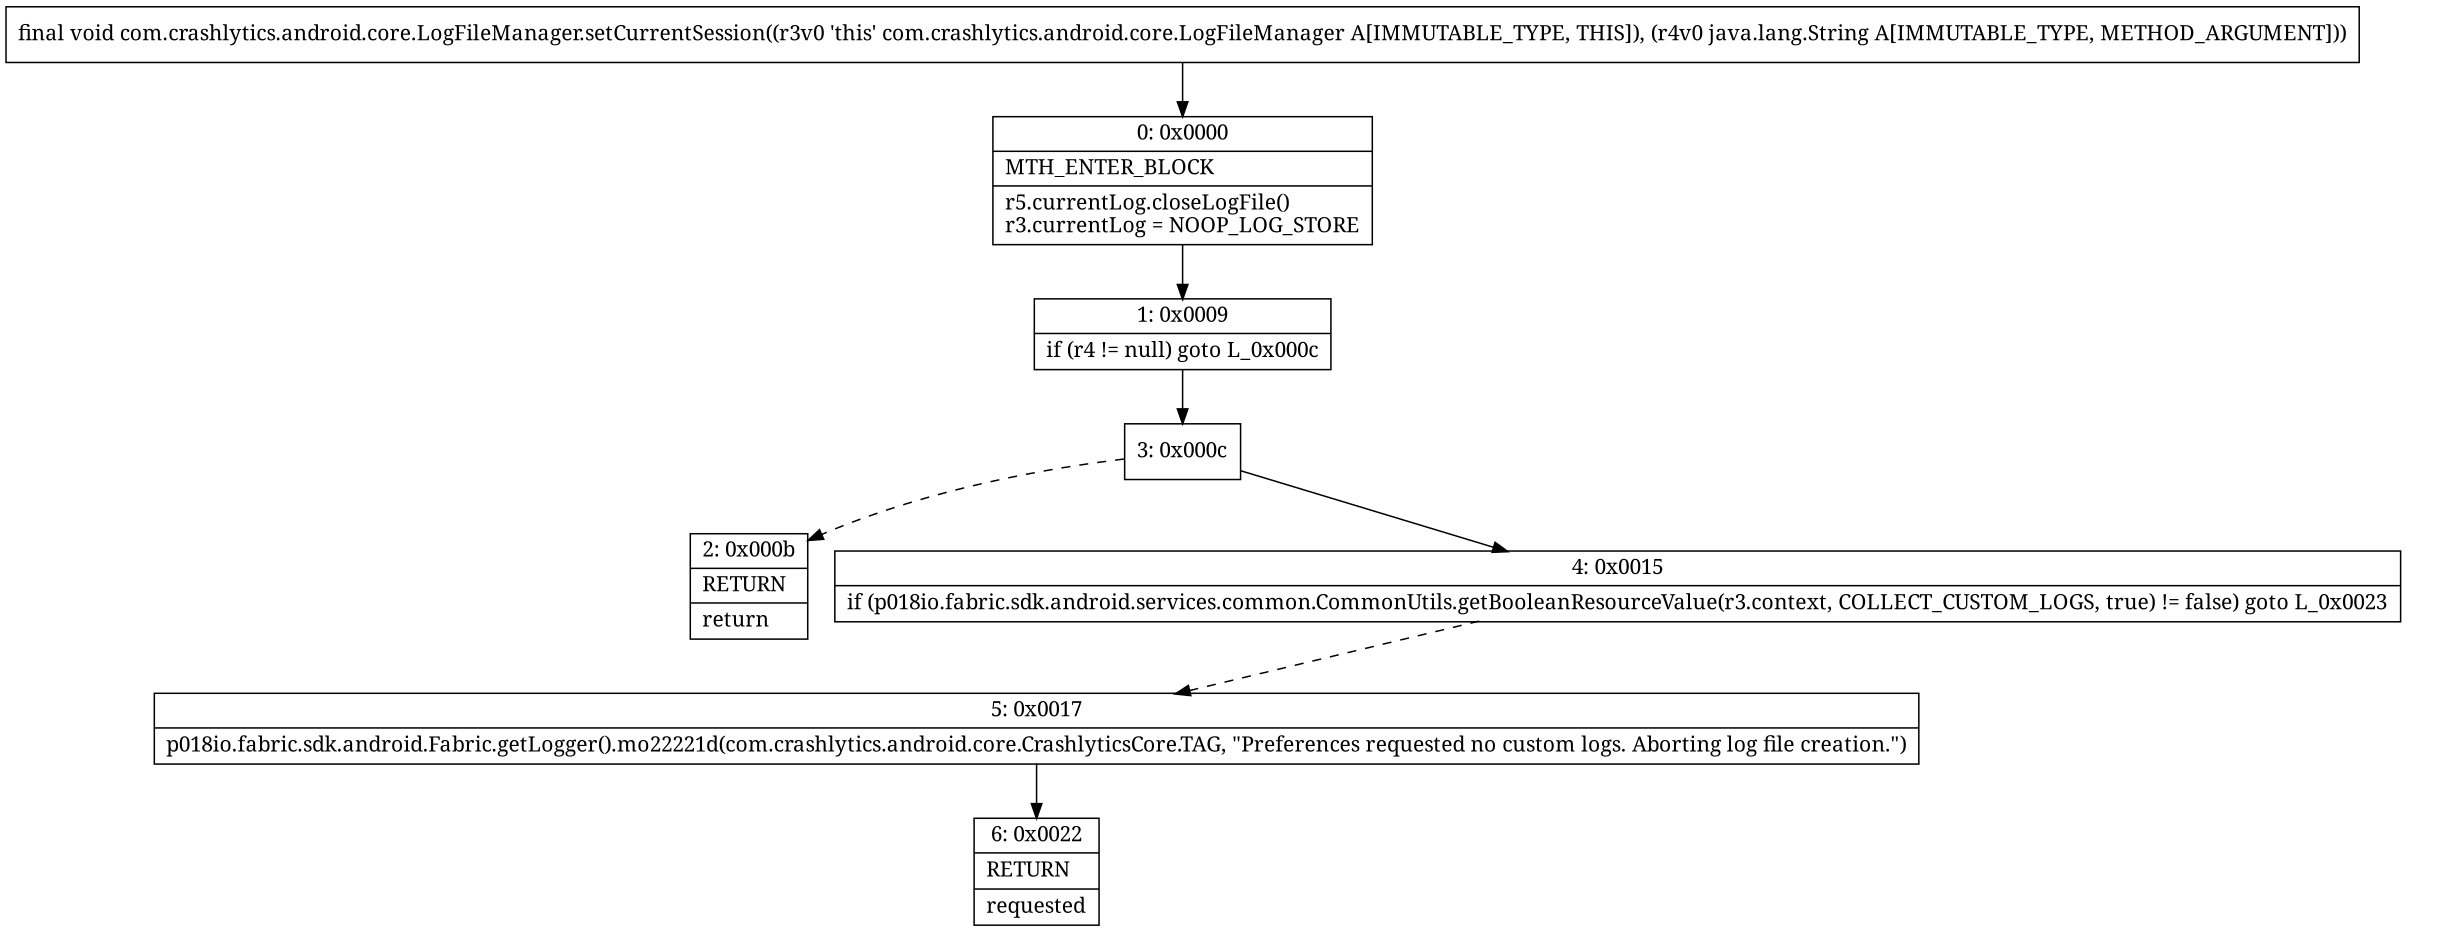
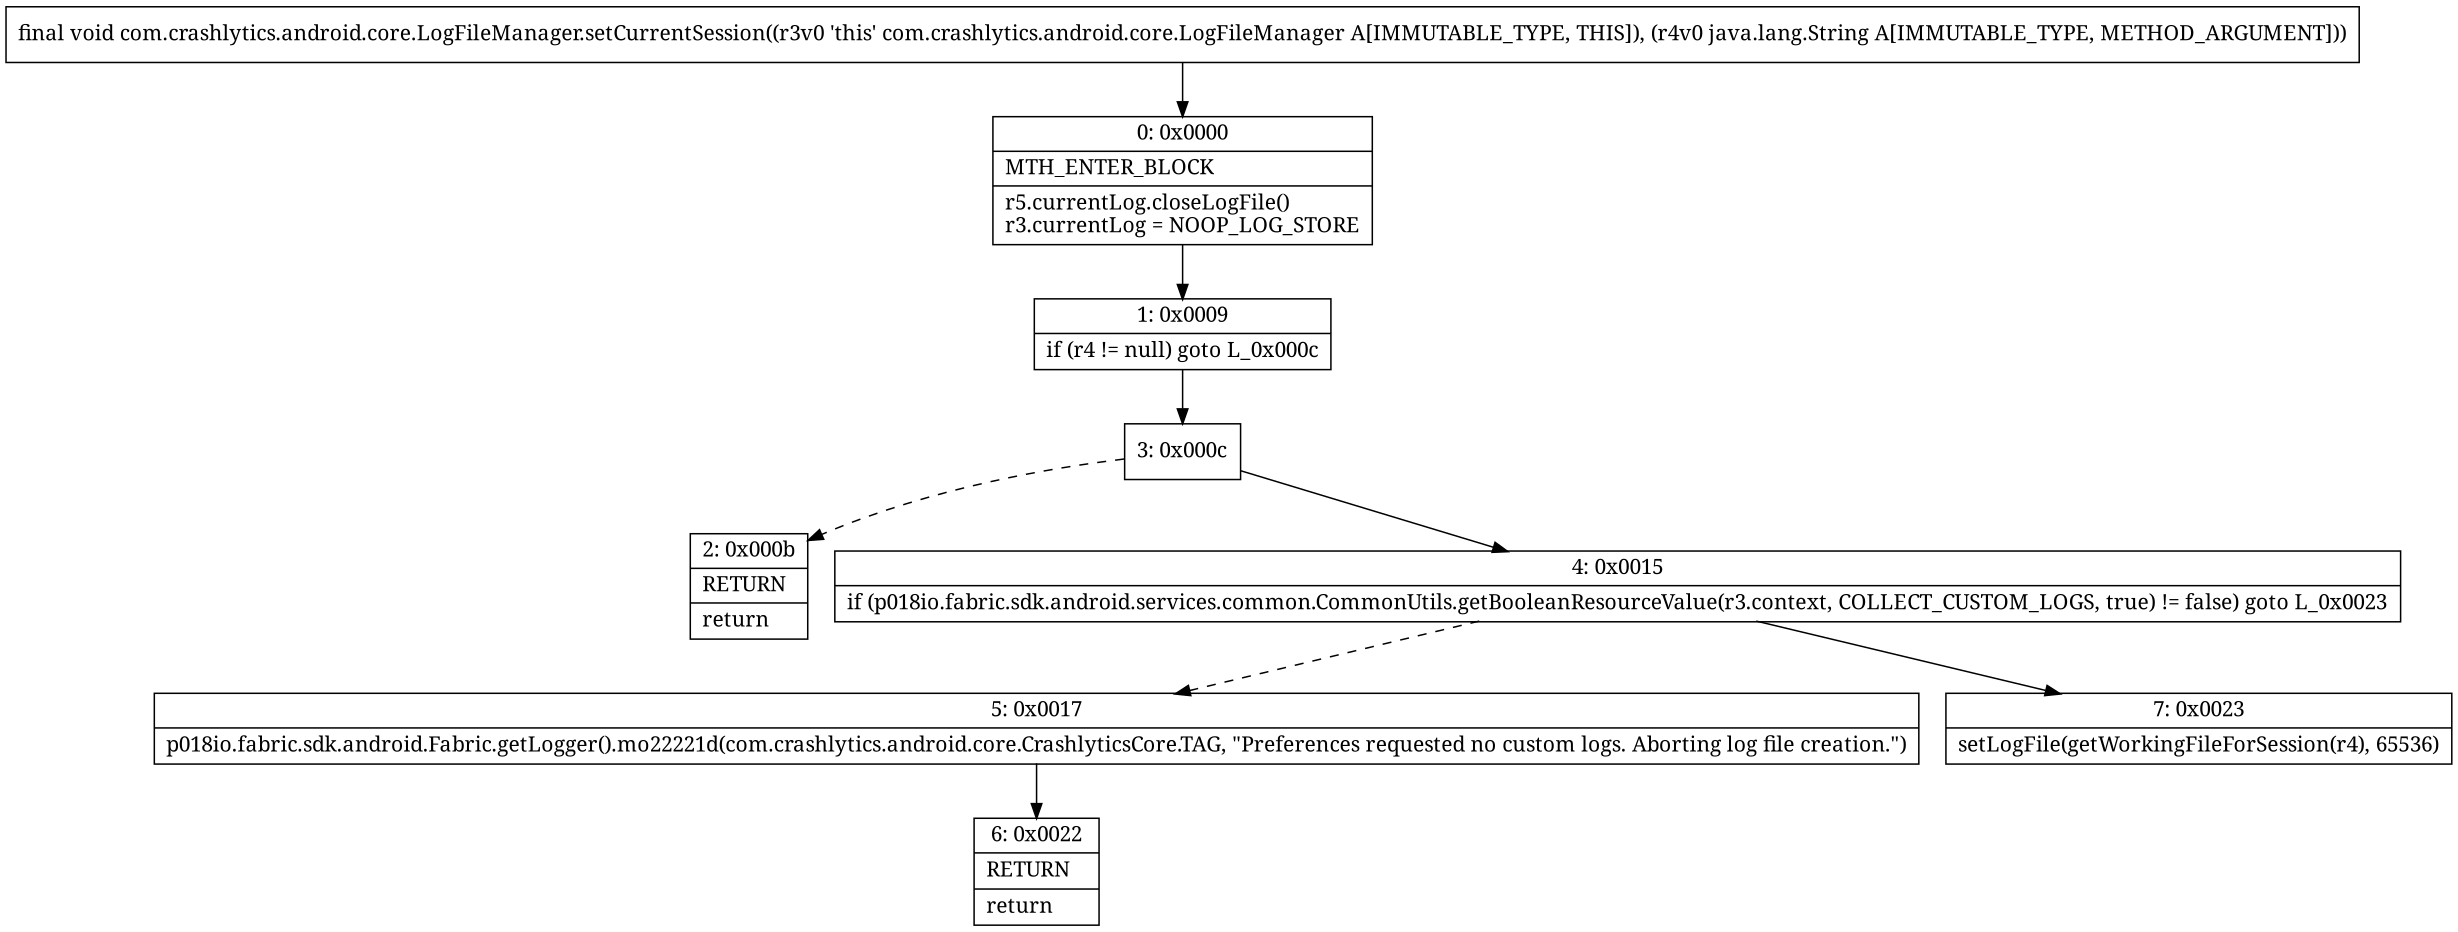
  digraph {
    fontname="Noto Serif"
    node [fontname="Noto Serif" shape=record]
    edge [fontname="Noto Serif"]
    n1 [label="{0\:\ 0x0000|MTH_ENTER_BLOCK\l|r5.currentLog.closeLogFile()\lr3.currentLog = NOOP_LOG_STORE\l}"]
    n2 [label="{1\:\ 0x0009|if (r4 != null) goto L_0x000c\l}"]
    n3 [label="{3\:\ 0x000c}"]
    n4 [label="{2\:\ 0x000b|RETURN\l|return\l}"]
    n5 [label="{4\:\ 0x0015|if (p018io.fabric.sdk.android.services.common.CommonUtils.getBooleanResourceValue(r3.context, COLLECT_CUSTOM_LOGS, true) != false) goto L_0x0023\l}"]
    n6 [label="{5\:\ 0x0017|p018io.fabric.sdk.android.Fabric.getLogger().mo22221d(com.crashlytics.android.core.CrashlyticsCore.TAG, \"Preferences requested no custom logs. Aborting log file creation.\")\l}"]
-   n8 [label="{6\:\ 0x0022|RETURN\l|requested\l}"]
+   n7 [label="{7\:\ 0x0023|setLogFile(getWorkingFileForSession(r4), 65536)\l}"]
+   n8 [label="{6\:\ 0x0022|RETURN\l|return\l}"]
    n9 [label="{final void com.crashlytics.android.core.LogFileManager.setCurrentSession((r3v0 'this' com.crashlytics.android.core.LogFileManager A[IMMUTABLE_TYPE, THIS]), (r4v0 java.lang.String A[IMMUTABLE_TYPE, METHOD_ARGUMENT])) }"]
    n1 -> n2
    n2 -> n3
    n3 -> n4 [style=dashed]
    n3 -> n5
    n5 -> n6 [style=dashed]
+   n5 -> n7
    n6 -> n8
    n9 -> n1
  }
